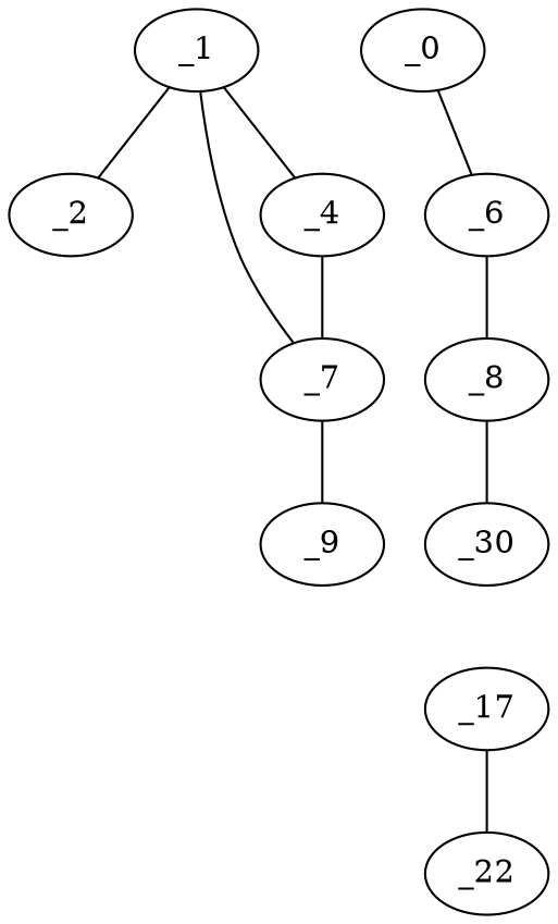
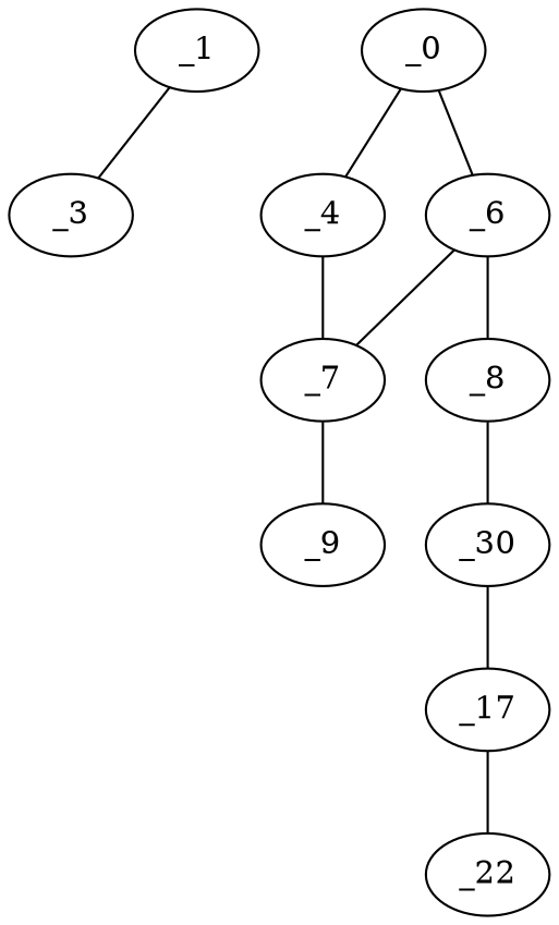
  graph {
    fontname="DejaVu Serif"
    node [charge=0 chem=1 fontname="DejaVu Serif" symbol="C  " x=2 y=0.3043]
    edge [fontname="DejaVu Serif" valence=1]
    _1 [y=-0.1957]
-   _2 [y=0.8043]
+   _2 [y=0.8043 label=_3]
    _4 [chem=5 symbol="S  " x=2.7818 y=-0.8192]
    _7 [x=3.7568 y=-0.5967]
    _9 [chem=2 symbol="O  " x=5.6906 y=1.1703]
    n6 [label=_0 x=3.7568 y=1.2052]
    _6 [x=4.1906]
    _8 [x=5.1906]
    n9 [chem=2 label=_30 symbol="O  " x=5.6906 y=-0.5617]
    n10 [label=_17 x=6.6906 y=-0.5617]
    n11 [label=_22 x=7.1907 y=-1.4278]
    _1 -- _2
-   _1 -- _4
+   n6 -- _4
    _4 -- _7
    _7 -- _9 [valence=2]
    n6 -- _6
-   _1 -- _7
+   _6 -- _7
    _6 -- _8
    _8 -- n9
+   n9 -- n10
    n10 -- n11
  }
